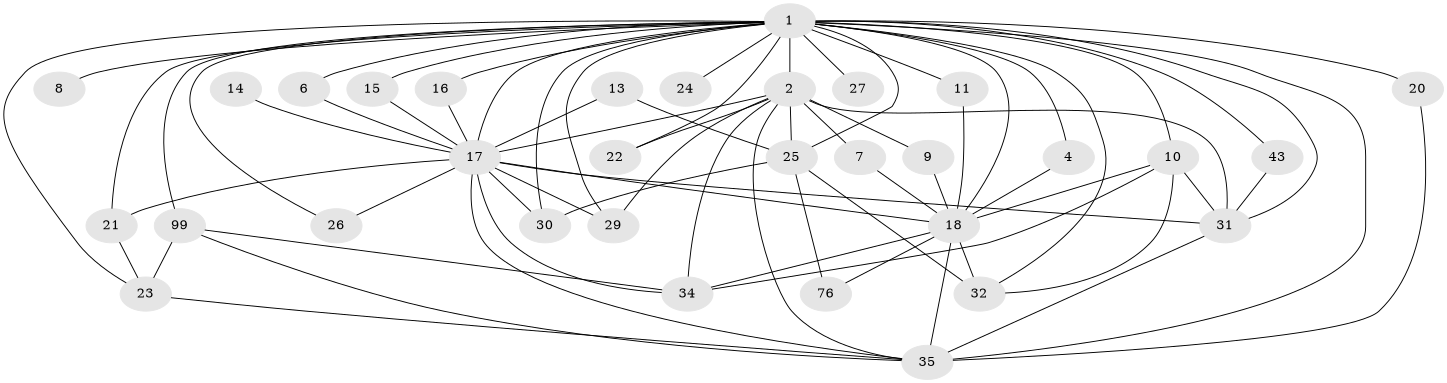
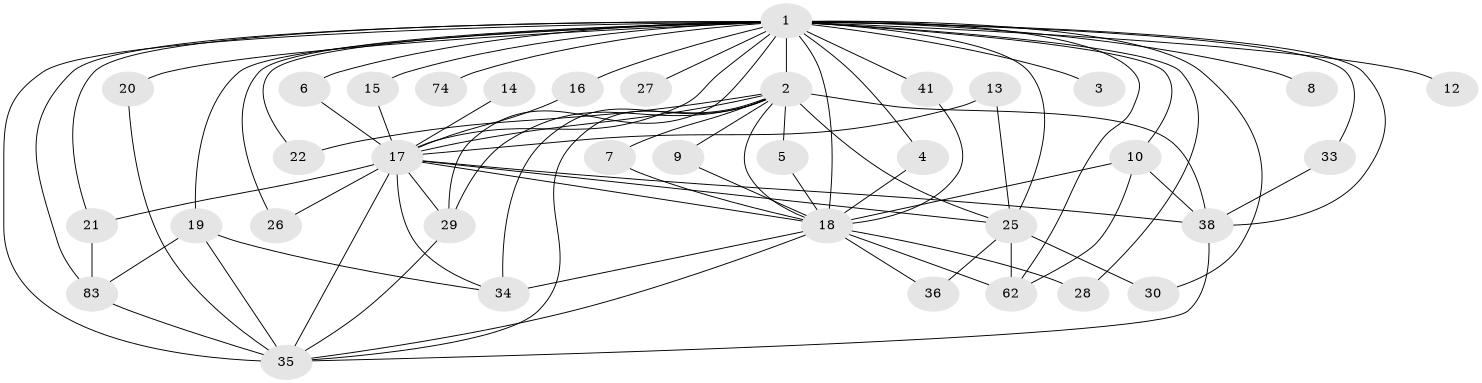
  graph {
    node [color=gray90 style=filled]
    edge [weight=1.0]
    1
    2
+   3
    4
    6
    8
    10
-   11
+   11 [label=41]
+   12
    15
    16
    17
    18
-   19 [label=99]
+   19
    20
    21
    22
-   23
-   24
+   23 [label=83]
+   24 [label=74]
    25
    26
    27
+   28
    29
    30
-   31
-   32
-   33 [label=43]
+   31 [label=38]
+   32 [label=62]
+   33
    35
+   5
    7
    9
    34
-   36 [label=76]
+   36
    13
    14
    1 -- 2 [weight=8.0]
+   1 -- 3 [weight=2.0]
    1 -- 4
    1 -- 6
    1 -- 8 [weight=2.0]
    1 -- 10 [weight=3.0]
    1 -- 11 [weight=2.0]
+   1 -- 12 [weight=2.0]
    1 -- 15 [weight=2.0]
    1 -- 16
    1 -- 17 [weight=8.0]
    1 -- 18 [weight=4.0]
    1 -- 19 [weight=2.0]
    1 -- 20 [weight=2.0]
    1 -- 21 [weight=2.0]
    1 -- 22
    1 -- 23
    1 -- 24
    1 -- 25 [weight=2.0]
    1 -- 26
    1 -- 27 [weight=2.0]
+   1 -- 28
    1 -- 29 [weight=2.0]
    1 -- 30
    1 -- 31
    1 -- 32
    1 -- 33
    1 -- 35 [weight=4.0]
    2 -- 17 [weight=4.0]
+   2 -- 18 [weight=2.0]
    2 -- 22
    2 -- 25
    2 -- 29
    2 -- 31
    2 -- 35 [weight=2.0]
+   2 -- 5
    2 -- 7
    2 -- 9
    2 -- 34
    4 -- 18
    6 -- 17
    10 -- 18
    10 -- 31
    10 -- 32
-   10 -- 34
    11 -- 18
    15 -- 17
    16 -- 17
    17 -- 18 [weight=3.0]
    17 -- 21
-   17 -- 30 [weight=2.0]
+   17 -- 25 [weight=2.0]
    17 -- 26
    17 -- 29
    17 -- 31
    17 -- 35 [weight=2.0]
    17 -- 34
+   18 -- 28
    18 -- 32
    18 -- 35
    18 -- 34
    18 -- 36
    19 -- 23
    19 -- 35
    19 -- 34
    20 -- 35
    21 -- 23
    23 -- 35
    25 -- 30
    25 -- 32 [weight=2.0]
    25 -- 36
+   29 -- 35
    31 -- 35
    33 -- 31
+   5 -- 18
    7 -- 18
    9 -- 18
    13 -- 17
    13 -- 25
    14 -- 17 [weight=2.0]
  }
